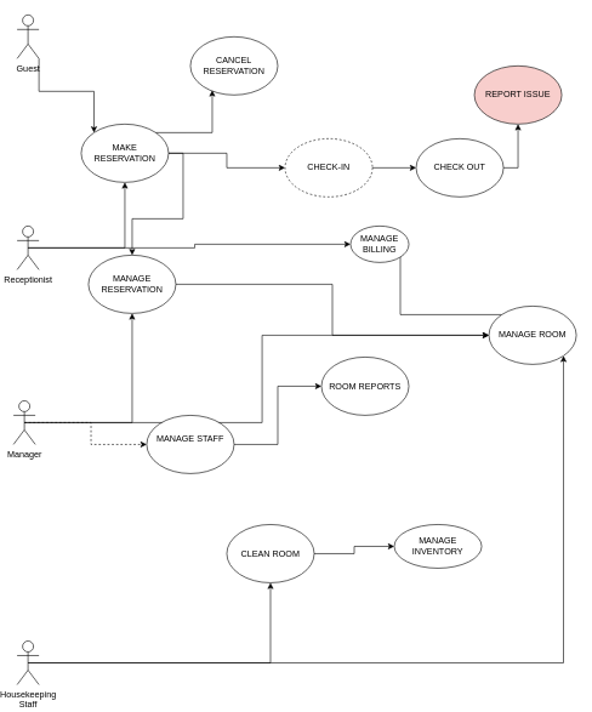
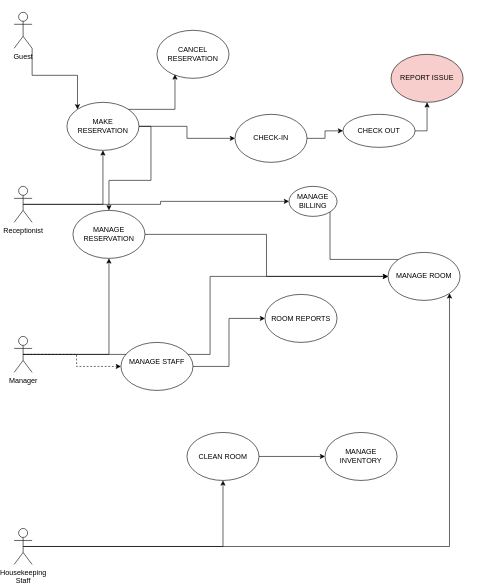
  <mxCell id="0" />
  <mxCell id="1" parent="0" />
  <mxCell id="2" style="edgeStyle=orthogonalEdgeStyle;rounded=0;orthogonalLoop=1;jettySize=auto;html=1;exitX=1;exitY=1;exitDx=0;exitDy=0;exitPerimeter=0;entryX=0;entryY=0;entryDx=0;entryDy=0;" parent="1" source="3" target="16" edge="1"><mxGeometry relative="1" as="geometry" /></mxCell>
  <mxCell id="3" value="Guest" style="shape=umlActor;verticalLabelPosition=bottom;verticalAlign=top;html=1;outlineConnect=0;" parent="1" vertex="1"><mxGeometry x="20" y="20" width="30" height="60" as="geometry" /></mxCell>
  <mxCell id="4" style="edgeStyle=orthogonalEdgeStyle;rounded=0;orthogonalLoop=1;jettySize=auto;html=1;exitX=0.5;exitY=0.5;exitDx=0;exitDy=0;exitPerimeter=0;" parent="1" source="6" target="16" edge="1"><mxGeometry relative="1" as="geometry" /></mxCell>
  <mxCell id="5" style="edgeStyle=orthogonalEdgeStyle;rounded=0;orthogonalLoop=1;jettySize=auto;html=1;exitX=0.5;exitY=0.5;exitDx=0;exitDy=0;exitPerimeter=0;" parent="1" source="6" target="29" edge="1"><mxGeometry relative="1" as="geometry" /></mxCell>
  <mxCell id="6" value="Receptionist&lt;div&gt;&lt;br&gt;&lt;/div&gt;" style="shape=umlActor;verticalLabelPosition=bottom;verticalAlign=top;html=1;outlineConnect=0;" parent="1" vertex="1"><mxGeometry x="20" y="310" width="30" height="60" as="geometry" /></mxCell>
  <mxCell id="7" style="edgeStyle=orthogonalEdgeStyle;rounded=0;orthogonalLoop=1;jettySize=auto;html=1;exitX=0.5;exitY=0.5;exitDx=0;exitDy=0;exitPerimeter=0;entryX=0;entryY=0.5;entryDx=0;entryDy=0;dashed=1;" parent="1" source="10" target="27" edge="1"><mxGeometry relative="1" as="geometry" /></mxCell>
  <mxCell id="8" style="edgeStyle=orthogonalEdgeStyle;rounded=0;orthogonalLoop=1;jettySize=auto;html=1;exitX=0.5;exitY=0.5;exitDx=0;exitDy=0;exitPerimeter=0;entryX=0;entryY=0.5;entryDx=0;entryDy=0;" parent="1" source="10" target="25" edge="1"><mxGeometry relative="1" as="geometry" /></mxCell>
  <mxCell id="9" style="edgeStyle=orthogonalEdgeStyle;rounded=0;orthogonalLoop=1;jettySize=auto;html=1;exitX=0.5;exitY=0.5;exitDx=0;exitDy=0;exitPerimeter=0;" parent="1" source="10" target="22" edge="1"><mxGeometry relative="1" as="geometry" /></mxCell>
- <mxCell id="10" value="Manager" style="shape=umlActor;verticalLabelPosition=bottom;verticalAlign=top;html=1;outlineConnect=0;" parent="1" vertex="1"><mxGeometry x="15" y="550" width="30" height="60" as="geometry" /></mxCell>
+ <mxCell id="10" value="Manager" style="shape=umlActor;verticalLabelPosition=bottom;verticalAlign=top;html=1;outlineConnect=0;" parent="1" vertex="1"><mxGeometry x="20" y="560" width="30" height="60" as="geometry" /></mxCell>
  <mxCell id="11" style="edgeStyle=orthogonalEdgeStyle;rounded=0;orthogonalLoop=1;jettySize=auto;html=1;exitX=0.5;exitY=0.5;exitDx=0;exitDy=0;exitPerimeter=0;" parent="1" source="13" target="31" edge="1"><mxGeometry relative="1" as="geometry" /></mxCell>
  <mxCell id="12" style="edgeStyle=orthogonalEdgeStyle;rounded=0;orthogonalLoop=1;jettySize=auto;html=1;exitX=0.5;exitY=0.5;exitDx=0;exitDy=0;exitPerimeter=0;entryX=1;entryY=1;entryDx=0;entryDy=0;" parent="1" source="13" target="25" edge="1"><mxGeometry relative="1" as="geometry" /></mxCell>
  <mxCell id="13" value="Housekeeping&lt;div&gt;Staff&lt;/div&gt;" style="shape=umlActor;verticalLabelPosition=bottom;verticalAlign=top;html=1;outlineConnect=0;" parent="1" vertex="1"><mxGeometry x="20" y="880" width="30" height="60" as="geometry" /></mxCell>
  <mxCell id="14" style="edgeStyle=orthogonalEdgeStyle;rounded=0;orthogonalLoop=1;jettySize=auto;html=1;exitX=1;exitY=0.5;exitDx=0;exitDy=0;" parent="1" source="16" target="22" edge="1"><mxGeometry relative="1" as="geometry" /></mxCell>
  <mxCell id="15" style="edgeStyle=orthogonalEdgeStyle;rounded=0;orthogonalLoop=1;jettySize=auto;html=1;exitX=1;exitY=0.5;exitDx=0;exitDy=0;" parent="1" source="16" target="18" edge="1"><mxGeometry relative="1" as="geometry" /></mxCell>
  <mxCell id="16" value="MAKE RESERVATION" style="ellipse;whiteSpace=wrap;html=1;" parent="1" vertex="1"><mxGeometry x="108" y="170" width="120" height="80" as="geometry" /></mxCell>
  <mxCell id="17" style="edgeStyle=orthogonalEdgeStyle;rounded=0;orthogonalLoop=1;jettySize=auto;html=1;exitX=1;exitY=0.5;exitDx=0;exitDy=0;" parent="1" source="18" target="20" edge="1"><mxGeometry relative="1" as="geometry" /></mxCell>
- <mxCell id="18" value="CHECK-IN" style="ellipse;whiteSpace=wrap;html=1;dashed=1;" parent="1" vertex="1"><mxGeometry x="388" y="190" width="120" height="80" as="geometry" /></mxCell>
+ <mxCell id="18" value="CHECK-IN" style="ellipse;whiteSpace=wrap;html=1;" parent="1" vertex="1"><mxGeometry x="388" y="190" width="120" height="80" as="geometry" /></mxCell>
  <mxCell id="19" style="edgeStyle=orthogonalEdgeStyle;rounded=0;orthogonalLoop=1;jettySize=auto;html=1;exitX=1;exitY=0.5;exitDx=0;exitDy=0;" parent="1" source="20" target="32" edge="1"><mxGeometry relative="1" as="geometry" /></mxCell>
- <mxCell id="20" value="CHECK OUT" style="ellipse;whiteSpace=wrap;html=1;" parent="1" vertex="1"><mxGeometry x="568" y="190" width="120" height="80" as="geometry" /></mxCell>
+ <mxCell id="20" value="CHECK OUT" style="ellipse;whiteSpace=wrap;html=1;" parent="1" vertex="1"><mxGeometry x="568" y="190" width="120" height="55" as="geometry" /></mxCell>
  <mxCell id="21" style="edgeStyle=orthogonalEdgeStyle;rounded=0;orthogonalLoop=1;jettySize=auto;html=1;exitX=1;exitY=0.5;exitDx=0;exitDy=0;" parent="1" source="22" target="25" edge="1"><mxGeometry relative="1" as="geometry" /></mxCell>
  <mxCell id="22" value="MANAGE RESERVATION" style="ellipse;whiteSpace=wrap;html=1;" parent="1" vertex="1"><mxGeometry x="118" y="350" width="120" height="80" as="geometry" /></mxCell>
  <mxCell id="23" value="CANCEL RESERVATION" style="ellipse;whiteSpace=wrap;html=1;" parent="1" vertex="1"><mxGeometry x="258" y="50" width="120" height="80" as="geometry" /></mxCell>
  <mxCell id="24" style="edgeStyle=orthogonalEdgeStyle;rounded=0;orthogonalLoop=1;jettySize=auto;html=1;exitX=0;exitY=0;exitDx=0;exitDy=0;entryX=1;entryY=0;entryDx=0;entryDy=0;" parent="1" source="25" target="29" edge="1"><mxGeometry relative="1" as="geometry" /></mxCell>
- <mxCell id="25" value="MANAGE ROOM" style="ellipse;whiteSpace=wrap;html=1;" parent="1" vertex="1"><mxGeometry x="668" y="420" width="120" height="80" as="geometry" /></mxCell>
+ <mxCell id="25" value="MANAGE ROOM" style="ellipse;whiteSpace=wrap;html=1;" parent="1" vertex="1"><mxGeometry x="643" y="420" width="120" height="80" as="geometry" /></mxCell>
  <mxCell id="26" style="edgeStyle=orthogonalEdgeStyle;rounded=0;orthogonalLoop=1;jettySize=auto;html=1;exitX=1;exitY=0.5;exitDx=0;exitDy=0;entryX=0;entryY=0.5;entryDx=0;entryDy=0;" parent="1" source="27" target="33" edge="1"><mxGeometry relative="1" as="geometry" /></mxCell>
  <mxCell id="27" value="MANAGE STAFF&lt;div&gt;&lt;br&gt;&lt;/div&gt;" style="ellipse;whiteSpace=wrap;html=1;" parent="1" vertex="1"><mxGeometry x="198" y="570" width="120" height="80" as="geometry" /></mxCell>
- <mxCell id="28" value="MANAGE INVENTORY" style="ellipse;whiteSpace=wrap;html=1;" parent="1" vertex="1"><mxGeometry x="538" y="720" width="120" height="60" as="geometry" /></mxCell>
+ <mxCell id="28" value="MANAGE INVENTORY" style="ellipse;whiteSpace=wrap;html=1;" parent="1" vertex="1"><mxGeometry x="538" y="720" width="120" height="80" as="geometry" /></mxCell>
  <mxCell id="29" value="MANAGE BILLING" style="ellipse;whiteSpace=wrap;html=1;" parent="1" vertex="1"><mxGeometry x="478" y="310" width="80" height="50" as="geometry" /></mxCell>
  <mxCell id="30" style="edgeStyle=orthogonalEdgeStyle;rounded=0;orthogonalLoop=1;jettySize=auto;html=1;exitX=1;exitY=0.5;exitDx=0;exitDy=0;entryX=0;entryY=0.5;entryDx=0;entryDy=0;" parent="1" source="31" target="28" edge="1"><mxGeometry relative="1" as="geometry" /></mxCell>
  <mxCell id="31" value="CLEAN ROOM" style="ellipse;whiteSpace=wrap;html=1;" parent="1" vertex="1"><mxGeometry x="308" y="720" width="120" height="80" as="geometry" /></mxCell>
  <mxCell id="32" value="REPORT ISSUE" style="ellipse;whiteSpace=wrap;html=1;fillColor=#f8cecc;" parent="1" vertex="1"><mxGeometry x="648" y="90" width="120" height="80" as="geometry" /></mxCell>
  <mxCell id="33" value="ROOM REPORTS" style="ellipse;whiteSpace=wrap;html=1;" parent="1" vertex="1"><mxGeometry x="438" y="490" width="120" height="80" as="geometry" /></mxCell>
  <mxCell id="34" style="edgeStyle=orthogonalEdgeStyle;rounded=0;orthogonalLoop=1;jettySize=auto;html=1;exitX=1;exitY=0;exitDx=0;exitDy=0;entryX=0.25;entryY=0.919;entryDx=0;entryDy=0;entryPerimeter=0;" parent="1" source="16" target="23" edge="1"><mxGeometry relative="1" as="geometry" /></mxCell>
